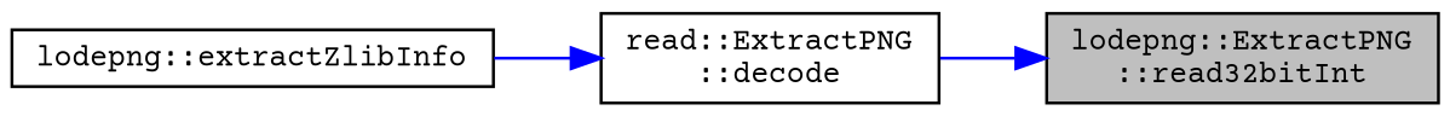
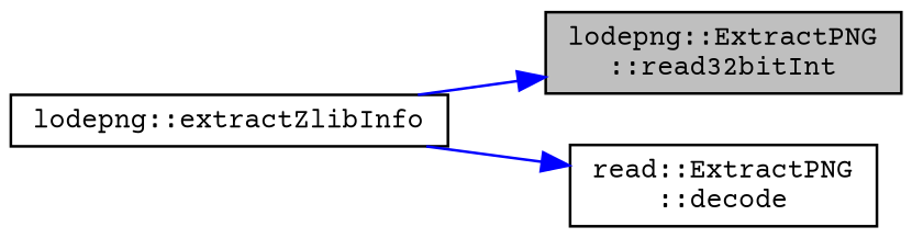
  digraph {
    fontname="Courier Prime"
    rankdir=RL
    node [color=black fillcolor=white fontname="Courier Prime" fontsize=10 shape=record style=filled]
    edge [color=blue dir=back fontname="Courier Prime" fontsize=10 labelfontname=Helvetica labelfontsize=10 style=solid]
    n1 [fillcolor=grey75 fontcolor=black height=0.2 label="lodepng::ExtractPNG\l::read32bitInt" width=0.4]
    n2 [height=0.2 label="read::ExtractPNG\l::decode" width=0.4]
    n3 [height=0.2 label="lodepng::extractZlibInfo" width=0.4]
-   n1 -> n2
+   n1 -> n3
    n2 -> n3
  }
